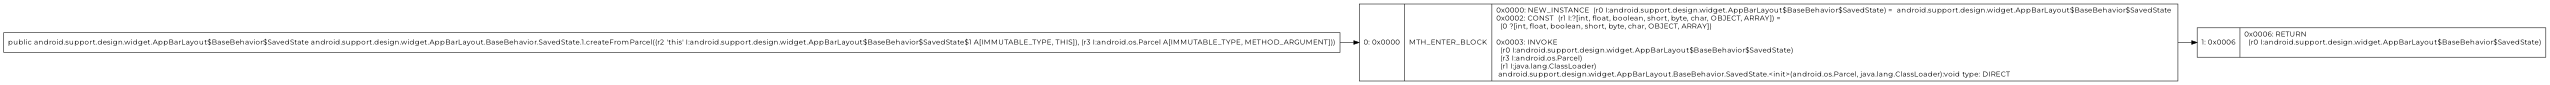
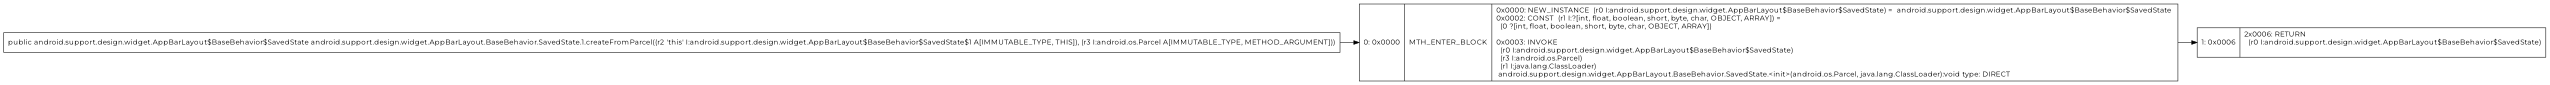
  digraph {
    rankdir=LR
    fontname=Montserrat
    node [shape=record fontname=Montserrat]
    edge [fontname=Montserrat]
    n1 [label="{0\:\ 0x0000|MTH_ENTER_BLOCK\l|0x0000: NEW_INSTANCE  (r0 I:android.support.design.widget.AppBarLayout$BaseBehavior$SavedState) =  android.support.design.widget.AppBarLayout$BaseBehavior$SavedState \l0x0002: CONST  (r1 I:?[int, float, boolean, short, byte, char, OBJECT, ARRAY]) = \l  (0 ?[int, float, boolean, short, byte, char, OBJECT, ARRAY])\l \l0x0003: INVOKE  \l  (r0 I:android.support.design.widget.AppBarLayout$BaseBehavior$SavedState)\l  (r3 I:android.os.Parcel)\l  (r1 I:java.lang.ClassLoader)\l android.support.design.widget.AppBarLayout.BaseBehavior.SavedState.\<init\>(android.os.Parcel, java.lang.ClassLoader):void type: DIRECT \l}"]
-   n2 [label="{1\:\ 0x0006|0x0006: RETURN  \l  (r0 I:android.support.design.widget.AppBarLayout$BaseBehavior$SavedState)\l \l}"]
+   n2 [label="{1\:\ 0x0006|2x0006: RETURN  \l  (r0 I:android.support.design.widget.AppBarLayout$BaseBehavior$SavedState)\l \l}"]
    n3 [label="{public android.support.design.widget.AppBarLayout$BaseBehavior$SavedState android.support.design.widget.AppBarLayout.BaseBehavior.SavedState.1.createFromParcel((r2 'this' I:android.support.design.widget.AppBarLayout$BaseBehavior$SavedState$1 A[IMMUTABLE_TYPE, THIS]), (r3 I:android.os.Parcel A[IMMUTABLE_TYPE, METHOD_ARGUMENT])) }"]
    n1 -> n2
    n3 -> n1
  }
